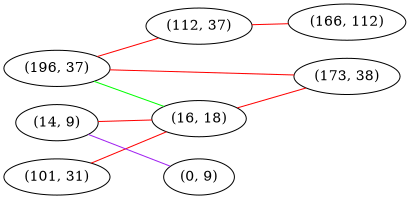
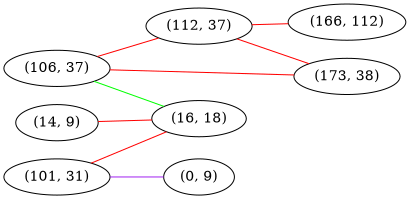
  graph {
    rankdir=LR
    edge [color=red weight=1]
-   "(106, 37)" [label="(196, 37)"]
+   "(106, 37)"
    "(112, 37)"
    "(16, 18)"
    "(173, 38)"
    "(101, 31)"
    n6 [label="(166, 112)"]
    n7 [label="(14, 9)"]
    n8 [label="(0, 9)"]
    "(106, 37)" -- "(112, 37)"
    "(106, 37)" -- "(16, 18)" [color=green weight=2]
    "(106, 37)" -- "(173, 38)"
-   "(16, 18)" -- "(173, 38)"
+   "(112, 37)" -- "(173, 38)"
    "(112, 37)" -- n6
    "(101, 31)" -- "(16, 18)"
    n7 -- "(16, 18)"
-   n7 -- n8 [color=purple weight=4]
+   "(101, 31)" -- n8 [color=purple weight=4]
  }
